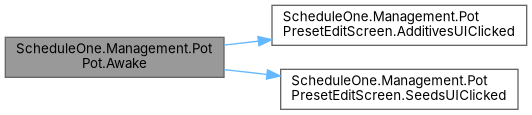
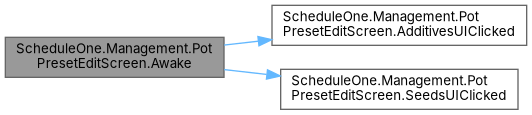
  digraph {
    rankdir=LR
    fontname=Inter
    node [color=grey40 fillcolor=white fontname=Inter fontsize=10 shape=box style=filled]
    edge [color=steelblue1 fontname=Inter fontsize=10 labelfontname=Helvetica labelfontsize=10 style=solid]
-   n1 [color=gray40 fillcolor=grey60 fontcolor=black height=0.2 label="ScheduleOne.Management.Pot\lPot.Awake" width=0.4]
+   n1 [color=gray40 fillcolor=grey60 fontcolor=black height=0.2 label="ScheduleOne.Management.Pot\lPresetEditScreen.Awake" width=0.4]
    n2 [height=0.2 label="ScheduleOne.Management.Pot\lPresetEditScreen.AdditivesUIClicked" width=0.4]
    n3 [height=0.2 label="ScheduleOne.Management.Pot\lPresetEditScreen.SeedsUIClicked" width=0.4]
    n1 -> n2
    n1 -> n3
  }
